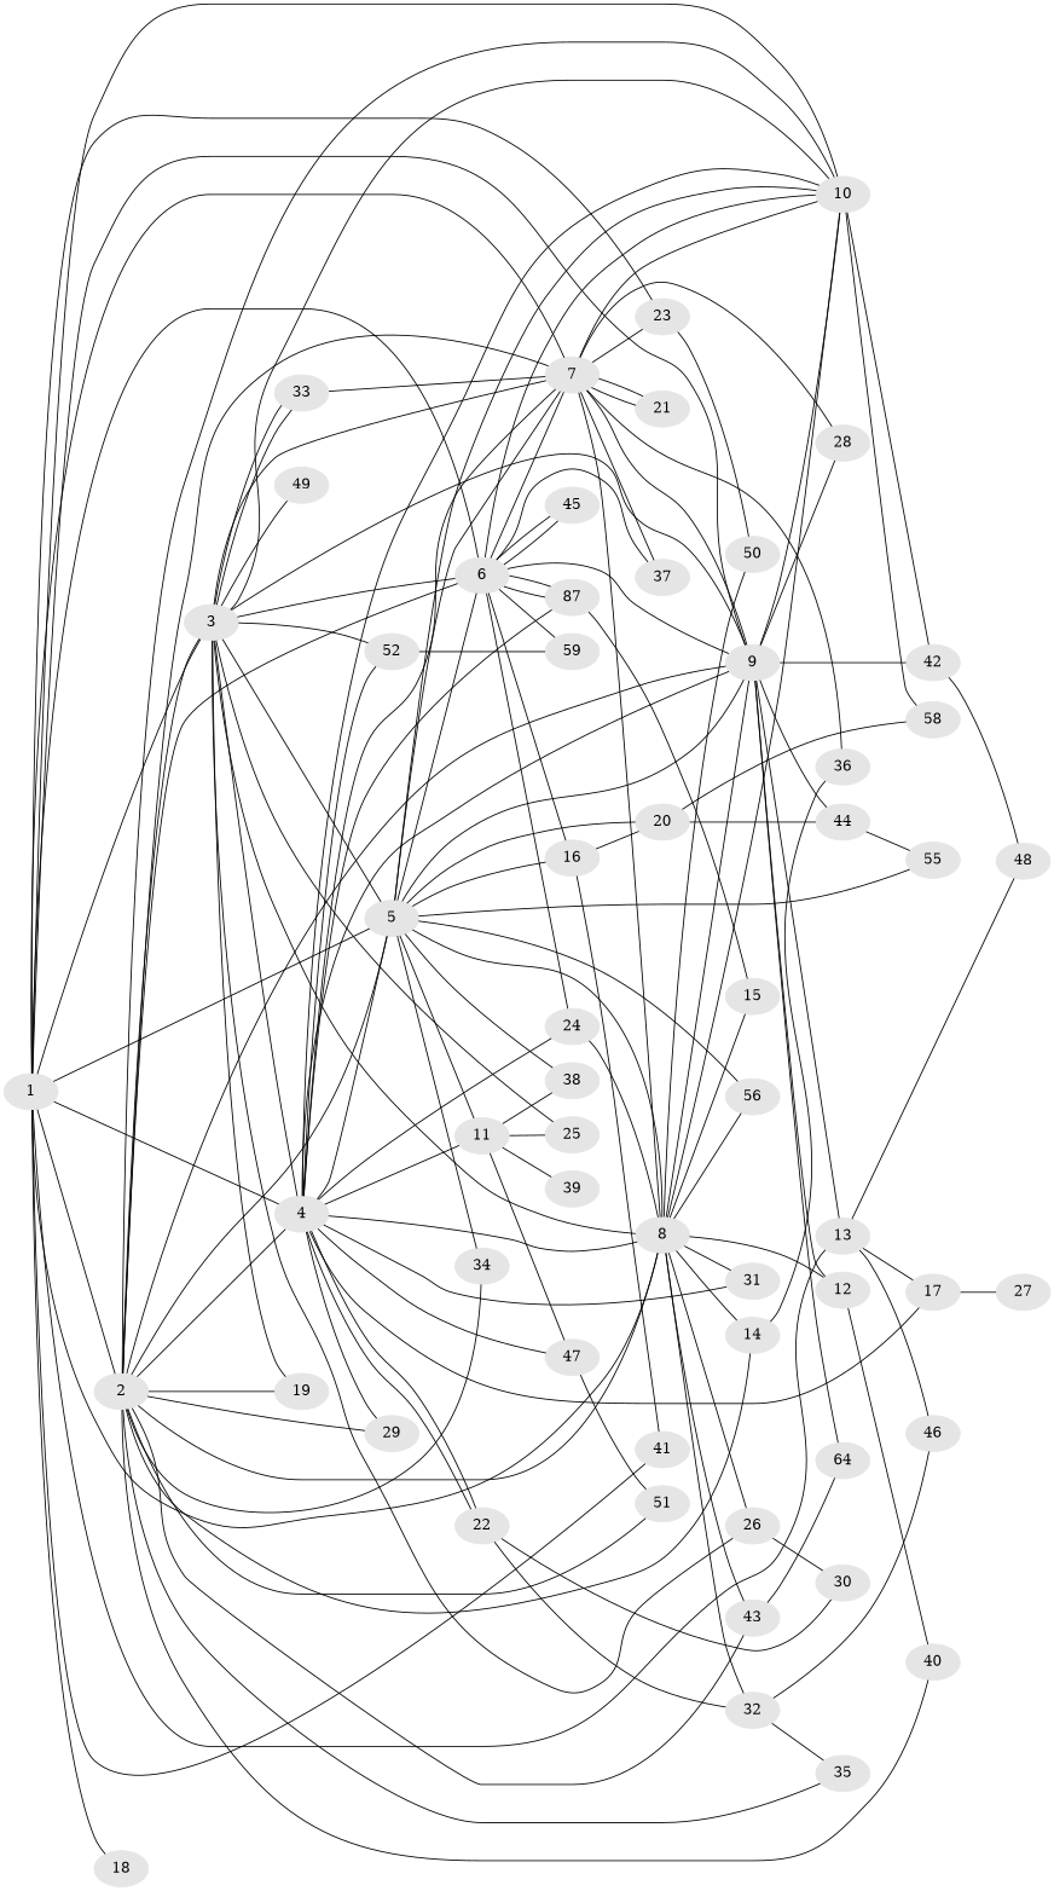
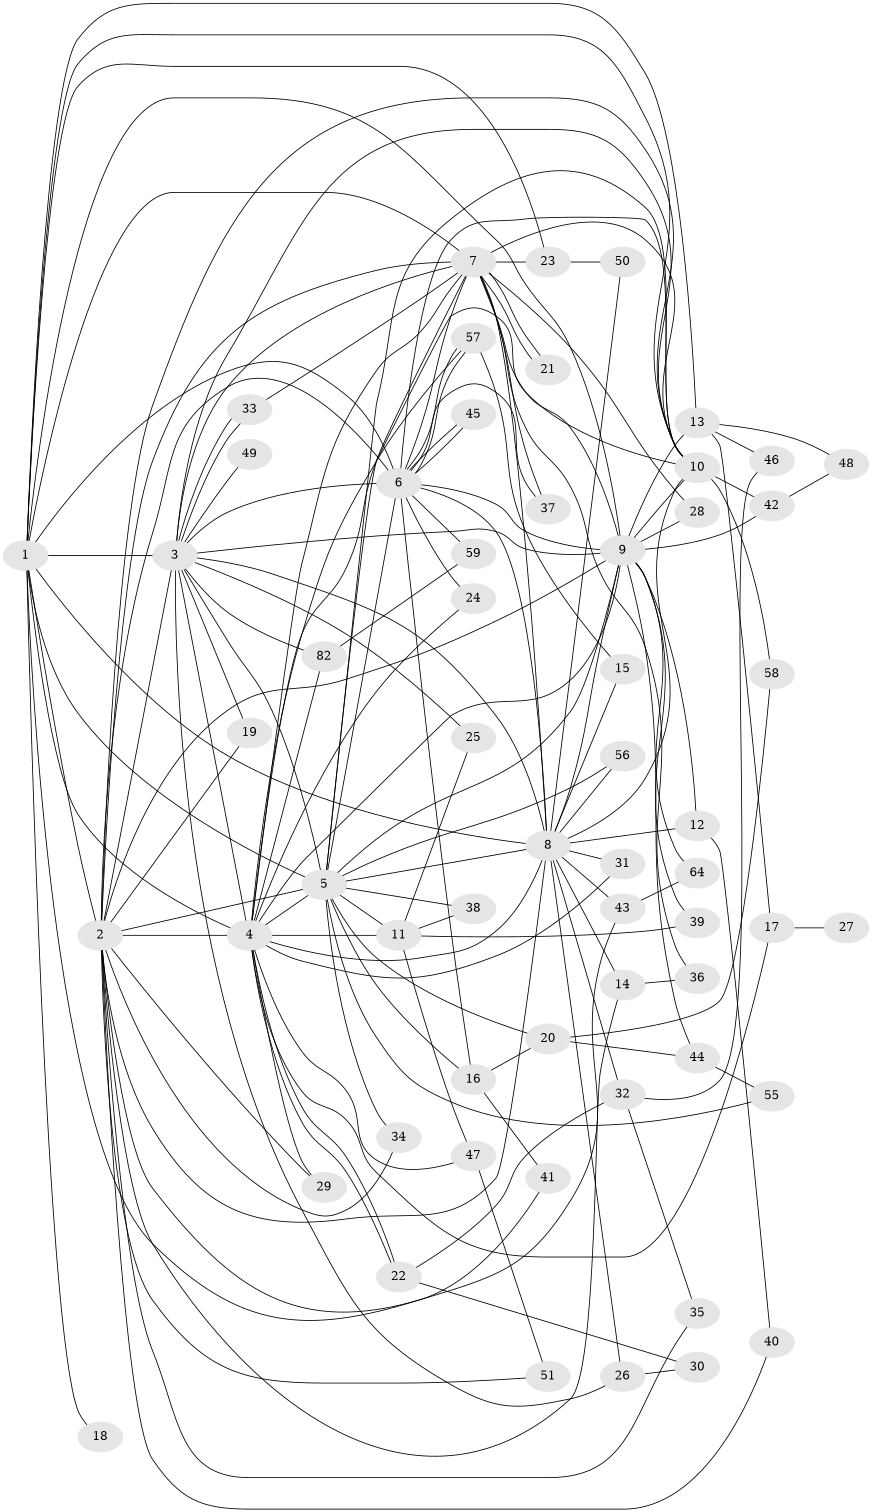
  graph {
    rankdir=LR
    node [color=gray90 style=filled]
    1
    2
    3
    4
    5
    6
    7
    8
    9
    10
    13
    18
    23
    41
    14
    19
    29
    34
    35
    40
    43
    51
    25
    26
    33
    49
-   52
+   52 [label=82]
    11
    17
    22
    24
    31
    47
-   57 [label=87]
+   57
    16
    20
    38
    55
    56
    37
    45
    59
    21
    28
    36
    15
    12
    32
    50
    39
    42
    44
    n53 [label=64]
    58
    46
    48
    30
    27
    1 -- 2
    1 -- 3
    1 -- 4
    1 -- 5
    1 -- 6
    1 -- 7
    1 -- 8
    1 -- 9
    1 -- 10
    1 -- 13
    1 -- 18
    1 -- 23
    1 -- 41
    2 -- 3
    2 -- 4
    2 -- 5
    2 -- 6
    2 -- 7
    2 -- 8
    2 -- 9
    2 -- 10
    2 -- 14
    2 -- 19
    2 -- 29
    2 -- 34
    2 -- 35
    2 -- 40
    2 -- 43
    2 -- 51
    3 -- 4
    3 -- 5
    3 -- 6
    3 -- 7
    3 -- 8
    3 -- 9
    3 -- 10
    3 -- 19
    3 -- 25
    3 -- 26
    3 -- 33
    3 -- 33
    3 -- 49
    3 -- 52
    4 -- 5
    4 -- 7
    4 -- 8
    4 -- 9
    4 -- 10
    4 -- 29
    4 -- 52
    4 -- 11
    4 -- 17
    4 -- 22
    4 -- 22
    4 -- 24
    4 -- 31
    4 -- 47
    4 -- 57
    5 -- 6
    5 -- 7
    5 -- 8
    5 -- 9
    5 -- 10
    5 -- 34
    5 -- 11
    5 -- 16
    5 -- 20
    5 -- 38
    5 -- 55
    5 -- 56
    6 -- 7
-   24 -- 8
+   6 -- 8
    6 -- 9
    6 -- 10
    6 -- 24
    6 -- 57
    6 -- 57
    6 -- 16
    6 -- 37
    6 -- 45
    6 -- 45
    6 -- 59
    7 -- 8
    7 -- 9
    7 -- 10
    7 -- 23
    7 -- 37
    7 -- 21
    7 -- 21
    7 -- 28
    7 -- 36
    8 -- 9
    8 -- 10
    8 -- 14
    8 -- 43
    8 -- 26
    8 -- 31
    8 -- 56
    8 -- 15
    8 -- 12
    8 -- 32
    8 -- 50
    9 -- 10
    9 -- 13
    9 -- 28
    9 -- 12
+   9 -- 39
    9 -- 42
    9 -- 44
    9 -- n53
    10 -- 42
    10 -- 58
    13 -- 17
    13 -- 46
    13 -- 48
    23 -- 50
    14 -- 36
    43 -- n53
    26 -- 30
    33 -- 7
    52 -- 59
    11 -- 25
    11 -- 47
    11 -- 38
    11 -- 39
    17 -- 27
    22 -- 32
    22 -- 30
    47 -- 51
    57 -- 15
    16 -- 41
    16 -- 20
    20 -- 44
    20 -- 58
    12 -- 40
    32 -- 35
    32 -- 46
    42 -- 48
    44 -- 55
  }
